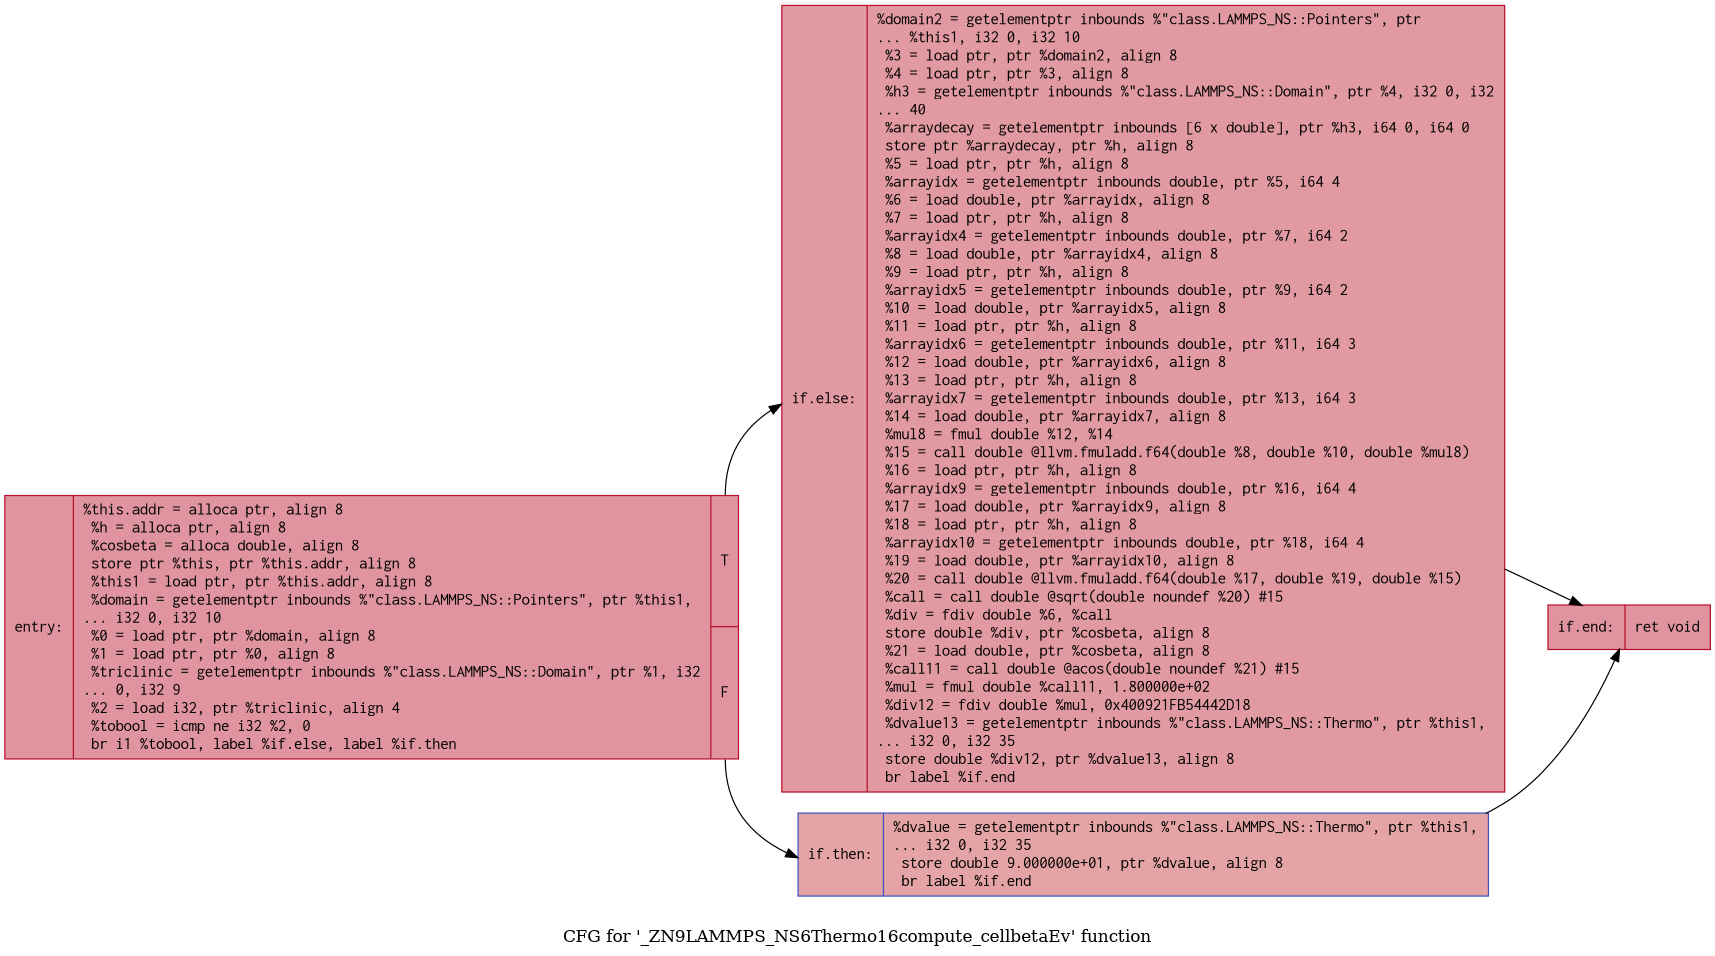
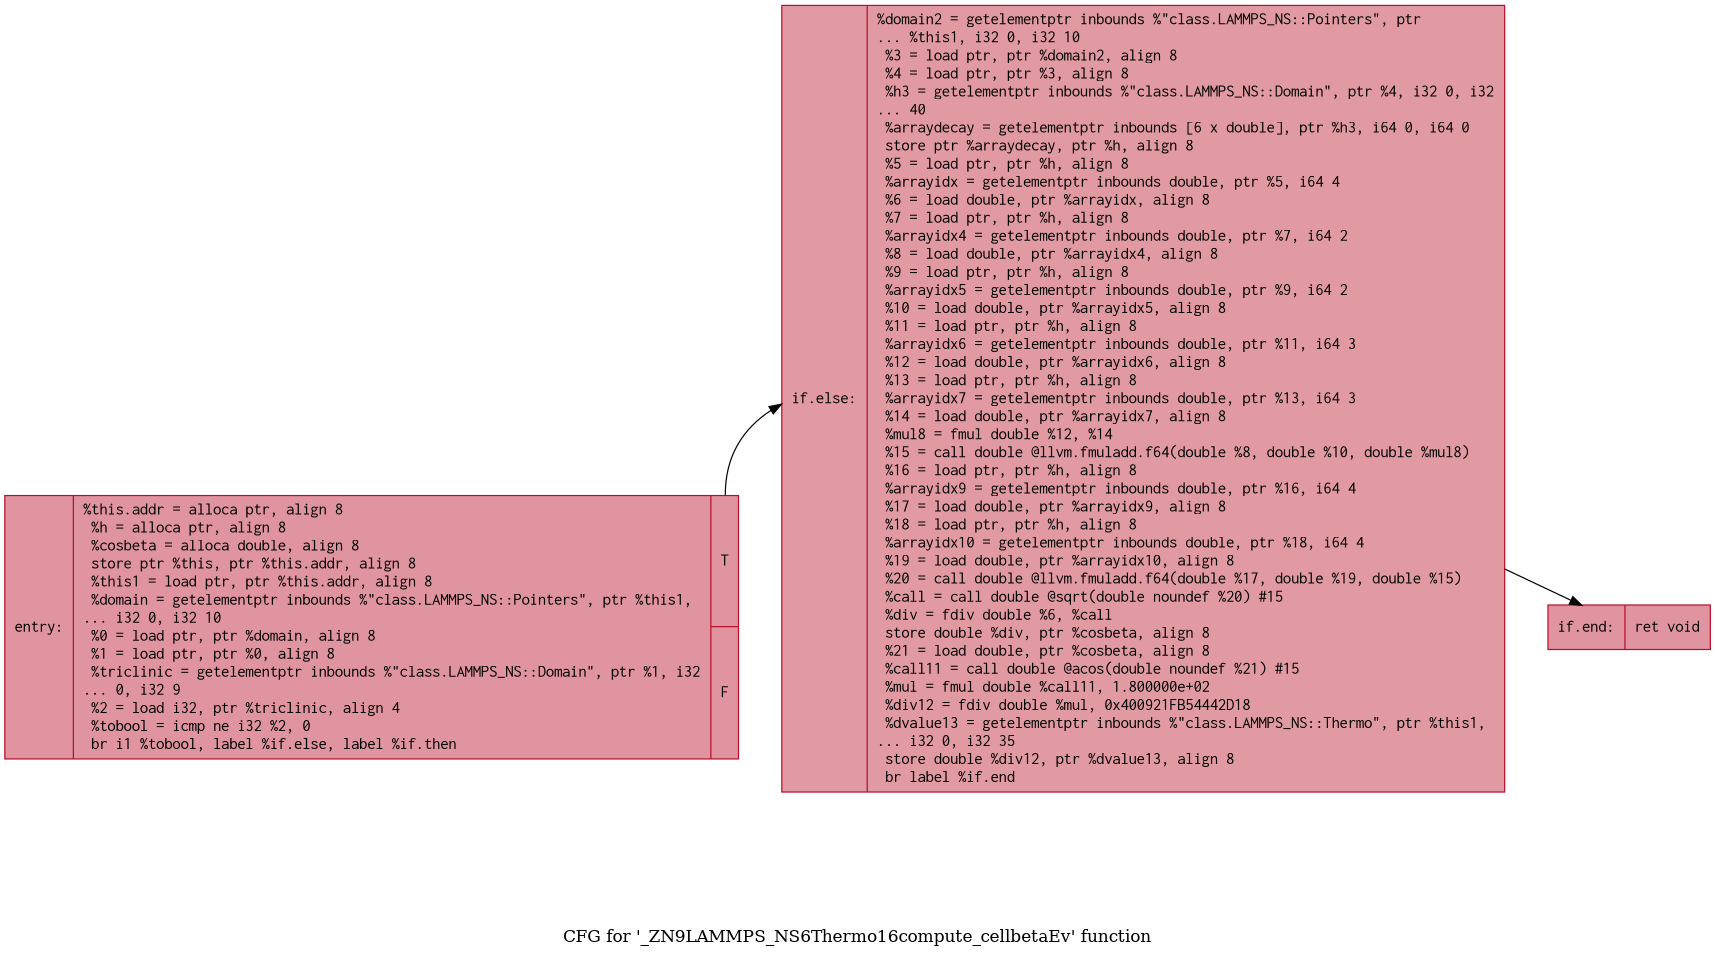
  digraph {
    label="CFG for '_ZN9LAMMPS_NS6Thermo16compute_cellbetaEv' function"
    rankdir=LR
    node [color="#b70d28ff" fillcolor="#b70d2870" fontname=Courier shape=record style=filled]
    n1 [label="{entry:\l|  %this.addr = alloca ptr, align 8\l  %h = alloca ptr, align 8\l  %cosbeta = alloca double, align 8\l  store ptr %this, ptr %this.addr, align 8\l  %this1 = load ptr, ptr %this.addr, align 8\l  %domain = getelementptr inbounds %\"class.LAMMPS_NS::Pointers\", ptr %this1,\l... i32 0, i32 10\l  %0 = load ptr, ptr %domain, align 8\l  %1 = load ptr, ptr %0, align 8\l  %triclinic = getelementptr inbounds %\"class.LAMMPS_NS::Domain\", ptr %1, i32\l... 0, i32 9\l  %2 = load i32, ptr %triclinic, align 4\l  %tobool = icmp ne i32 %2, 0\l  br i1 %tobool, label %if.else, label %if.then\l|{<s0>T|<s1>F}}"]
    n2 [fillcolor="#bb1b2c70" label="{if.else:\l|  %domain2 = getelementptr inbounds %\"class.LAMMPS_NS::Pointers\", ptr\l... %this1, i32 0, i32 10\l  %3 = load ptr, ptr %domain2, align 8\l  %4 = load ptr, ptr %3, align 8\l  %h3 = getelementptr inbounds %\"class.LAMMPS_NS::Domain\", ptr %4, i32 0, i32\l... 40\l  %arraydecay = getelementptr inbounds [6 x double], ptr %h3, i64 0, i64 0\l  store ptr %arraydecay, ptr %h, align 8\l  %5 = load ptr, ptr %h, align 8\l  %arrayidx = getelementptr inbounds double, ptr %5, i64 4\l  %6 = load double, ptr %arrayidx, align 8\l  %7 = load ptr, ptr %h, align 8\l  %arrayidx4 = getelementptr inbounds double, ptr %7, i64 2\l  %8 = load double, ptr %arrayidx4, align 8\l  %9 = load ptr, ptr %h, align 8\l  %arrayidx5 = getelementptr inbounds double, ptr %9, i64 2\l  %10 = load double, ptr %arrayidx5, align 8\l  %11 = load ptr, ptr %h, align 8\l  %arrayidx6 = getelementptr inbounds double, ptr %11, i64 3\l  %12 = load double, ptr %arrayidx6, align 8\l  %13 = load ptr, ptr %h, align 8\l  %arrayidx7 = getelementptr inbounds double, ptr %13, i64 3\l  %14 = load double, ptr %arrayidx7, align 8\l  %mul8 = fmul double %12, %14\l  %15 = call double @llvm.fmuladd.f64(double %8, double %10, double %mul8)\l  %16 = load ptr, ptr %h, align 8\l  %arrayidx9 = getelementptr inbounds double, ptr %16, i64 4\l  %17 = load double, ptr %arrayidx9, align 8\l  %18 = load ptr, ptr %h, align 8\l  %arrayidx10 = getelementptr inbounds double, ptr %18, i64 4\l  %19 = load double, ptr %arrayidx10, align 8\l  %20 = call double @llvm.fmuladd.f64(double %17, double %19, double %15)\l  %call = call double @sqrt(double noundef %20) #15\l  %div = fdiv double %6, %call\l  store double %div, ptr %cosbeta, align 8\l  %21 = load double, ptr %cosbeta, align 8\l  %call11 = call double @acos(double noundef %21) #15\l  %mul = fmul double %call11, 1.800000e+02\l  %div12 = fdiv double %mul, 0x400921FB54442D18\l  %dvalue13 = getelementptr inbounds %\"class.LAMMPS_NS::Thermo\", ptr %this1,\l... i32 0, i32 35\l  store double %div12, ptr %dvalue13, align 8\l  br label %if.end\l}"]
-   n3 [color="#3d50c3ff" fillcolor="#c32e3170" label="{if.then:\l|  %dvalue = getelementptr inbounds %\"class.LAMMPS_NS::Thermo\", ptr %this1,\l... i32 0, i32 35\l  store double 9.000000e+01, ptr %dvalue, align 8\l  br label %if.end\l}"]
    n4 [label="{if.end:\l|  ret void\l}"]
    n1 -> n2 [tailport=s0]
-   n1 -> n3 [tailport=s1]
    n2 -> n4
-   n3 -> n4
  }
